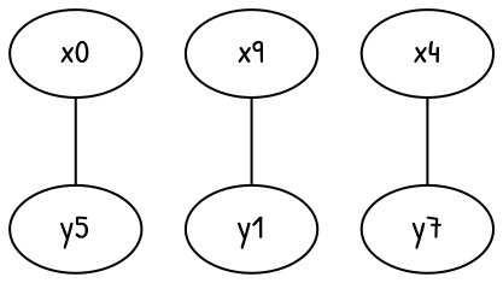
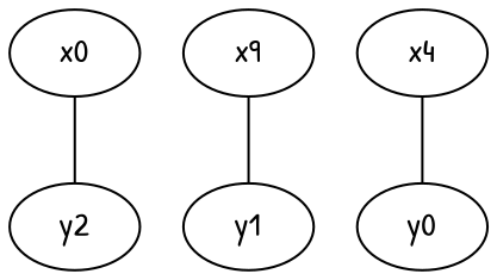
  strict graph {
    fontname="Patrick Hand"
    node [fontname="Patrick Hand"]
    edge [fontname="Patrick Hand"]
    x0
-   y2 [label=y5]
+   y2
    n3 [label=x9]
    y1
    n5 [label=x4]
-   y0 [label=y7]
+   y0
    x0 -- y2
    n3 -- y1
    n5 -- y0
  }
